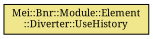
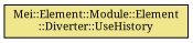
  digraph {
    rankdir=TB
    fontname="Noto Serif"
-   n1 [color=black fillcolor=khaki fontname="Noto Serif" fontsize=10 height=0.2 label="Mei::Bnr::Module::Element\l::Diverter::UseHistory" shape=record style=filled width=0.4]
+   n1 [color=black fillcolor=khaki fontname="Noto Serif" fontsize=10 height=0.2 label="Mei::Element::Module::Element\l::Diverter::UseHistory" shape=record style=filled width=0.4]
  }
